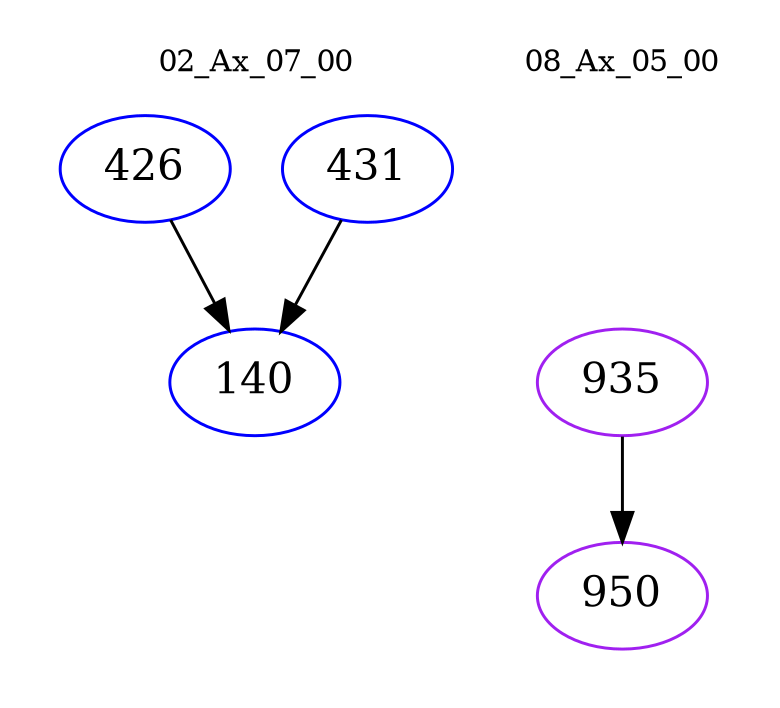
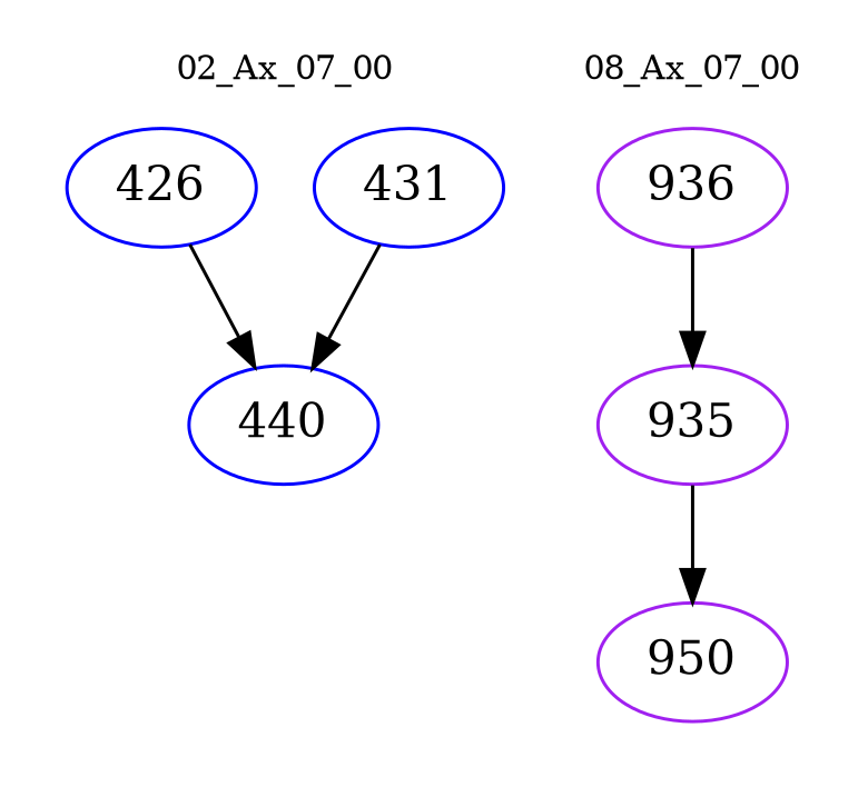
  digraph {
    node [color=blue]
    edge [color=black]
    n1 [label=431]
    n2 [label=426]
-   n3 [label=140]
+   n3 [label=440]
+   n4 [color=purple label=936]
    n5 [color=purple label=935]
    n6 [color=purple label=950]
    subgraph cluster_1 {
      color=white
      fontsize=10
      label="02_Ax_07_00"
      n1
      n2
      n3
    }
    subgraph cluster_2 {
      color=white
      fontsize=10
-     label="08_Ax_05_00"
+     label="08_Ax_07_00"
+     n4
      n5
      n6
    }
    n1 -> n3
    n2 -> n3
+   n4 -> n5
    n5 -> n6
  }
